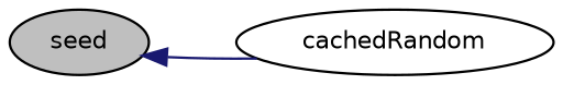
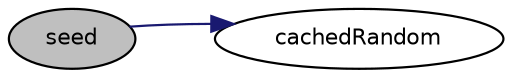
  digraph {
    rankdir=LR
    node [color=black fontname=Helvetica fontsize=10 shape=ellipse]
    n1 [fillcolor=grey75 fontcolor=black height=0.2 label=seed style=filled width=0.4]
    n2 [height=0.2 label=cachedRandom width=0.4]
-   n1 -> n2 [color=midnightblue dir=back fontname=Helvetica fontsize=10 labelfontname=Helvetica labelfontsize=10 style=solid]
+   n2 -> n1 [color=midnightblue dir=back fontname=Helvetica fontsize=10 labelfontname=Helvetica labelfontsize=10 style=solid]
  }
